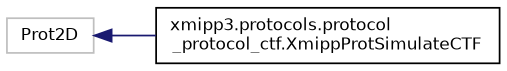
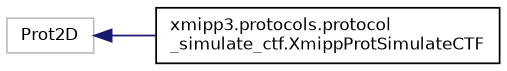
  digraph {
    rankdir=LR
    node [fillcolor=white fontname=Helvetica fontsize=10 shape=record style=filled]
    n1 [color=grey75 height=0.2 label=Prot2D width=0.4]
-   n2 [color=black height=0.2 label="xmipp3.protocols.protocol\l_protocol_ctf.XmippProtSimulateCTF" width=0.4]
+   n2 [color=black height=0.2 label="xmipp3.protocols.protocol\l_simulate_ctf.XmippProtSimulateCTF" width=0.4]
    n1 -> n2 [color=midnightblue dir=back fontname=Helvetica fontsize=10 labelfontname=Helvetica labelfontsize=10 style=solid]
  }
